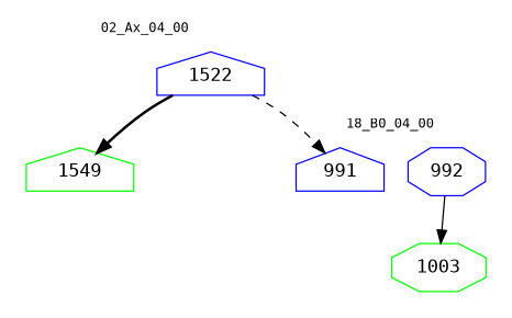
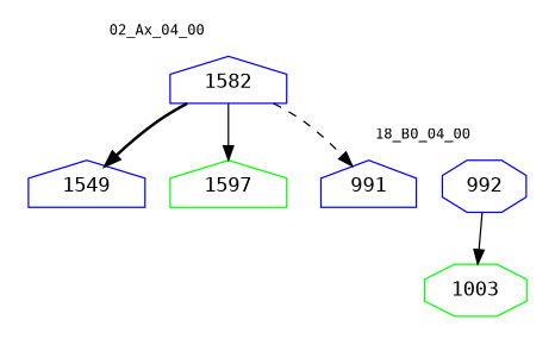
  digraph {
    fontname="DejaVu Sans Mono"
    node [color=blue fontname="DejaVu Sans Mono" shape=house]
    edge [color=black fontname="DejaVu Sans Mono" style=solid]
-   n1 [label=1522]
-   n2 [color=green label=1549]
+   n1 [label=1582]
+   n2 [label=1549]
+   n3 [color=green label=1597]
    n4 [label=992 shape=octagon]
    n5 [label=991]
    n6 [color=green label=1003 shape=octagon]
    subgraph cluster_1 {
      color=white
      fontsize=10
      label="02_Ax_04_00"
      n1
      n2
+     n3
    }
    subgraph cluster_2 {
      color=white
      fontsize=10
      label="18_B0_04_00"
      n4
      n5
      n6
    }
    n1 -> n2 [style=bold]
+   n1 -> n3
    n1 -> n5 [style=dashed]
    n4 -> n6
  }
